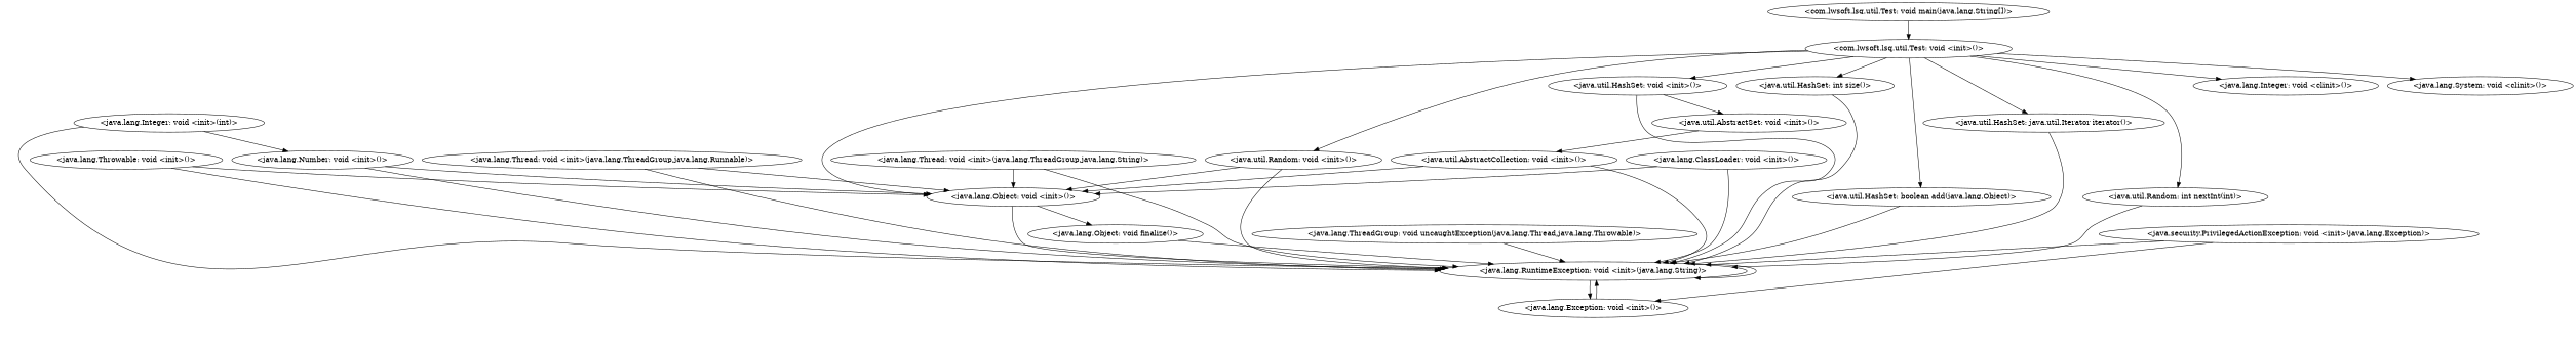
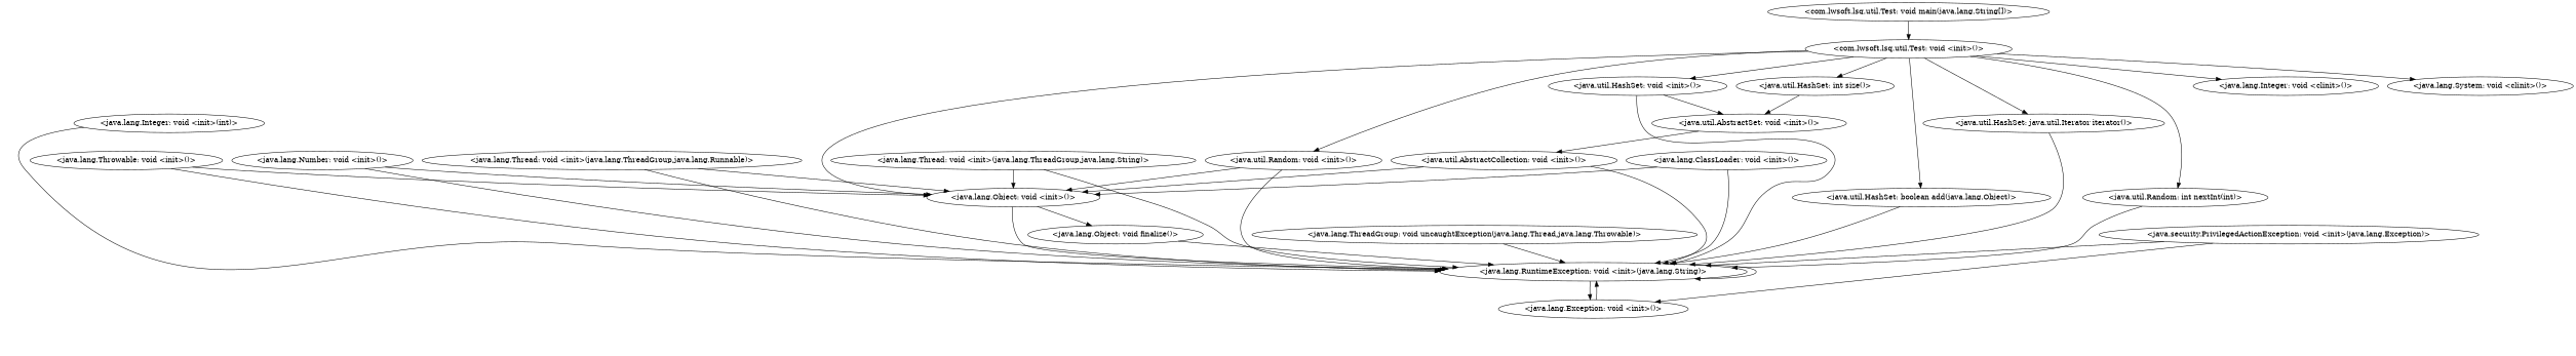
  digraph {
    "<com.lwsoft.lsq.util.Test: void main(java.lang.String[])>"
    "<com.lwsoft.lsq.util.Test: void <init>()>"
    "<java.lang.Object: void <init>()>"
    "<java.lang.Integer: void <clinit>()>"
    "<java.util.HashSet: void <init>()>"
    "<java.util.Random: void <init>()>"
    "<java.lang.System: void <clinit>()>"
    "<java.util.HashSet: boolean add(java.lang.Object)>"
    "<java.util.HashSet: int size()>"
    "<java.util.HashSet: java.util.Iterator iterator()>"
    "<java.util.Random: int nextInt(int)>"
    "<java.lang.RuntimeException: void <init>(java.lang.String)>"
    "<java.lang.Object: void finalize()>"
    "<java.lang.Integer: void <init>(int)>"
    "<java.lang.Number: void <init>()>"
    "<java.util.AbstractSet: void <init>()>"
    "<java.lang.ThreadGroup: void uncaughtException(java.lang.Thread,java.lang.Throwable)>"
    "<java.lang.Exception: void <init>()>"
    "<java.lang.ClassLoader: void <init>()>"
    "<java.security.PrivilegedActionException: void <init>(java.lang.Exception)>"
    "<java.lang.Throwable: void <init>()>"
    "<java.lang.Thread: void <init>(java.lang.ThreadGroup,java.lang.Runnable)>"
    "<java.lang.Thread: void <init>(java.lang.ThreadGroup,java.lang.String)>"
    "<java.util.AbstractCollection: void <init>()>"
    "<com.lwsoft.lsq.util.Test: void main(java.lang.String[])>" -> "<com.lwsoft.lsq.util.Test: void <init>()>"
    "<com.lwsoft.lsq.util.Test: void <init>()>" -> "<java.lang.Object: void <init>()>"
    "<com.lwsoft.lsq.util.Test: void <init>()>" -> "<java.lang.Integer: void <clinit>()>"
    "<com.lwsoft.lsq.util.Test: void <init>()>" -> "<java.util.HashSet: void <init>()>"
    "<com.lwsoft.lsq.util.Test: void <init>()>" -> "<java.util.Random: void <init>()>"
    "<com.lwsoft.lsq.util.Test: void <init>()>" -> "<java.lang.System: void <clinit>()>"
    "<com.lwsoft.lsq.util.Test: void <init>()>" -> "<java.util.HashSet: boolean add(java.lang.Object)>"
    "<com.lwsoft.lsq.util.Test: void <init>()>" -> "<java.util.HashSet: int size()>"
    "<com.lwsoft.lsq.util.Test: void <init>()>" -> "<java.util.HashSet: java.util.Iterator iterator()>"
    "<com.lwsoft.lsq.util.Test: void <init>()>" -> "<java.util.Random: int nextInt(int)>"
    "<java.lang.Object: void <init>()>" -> "<java.lang.RuntimeException: void <init>(java.lang.String)>"
    "<java.lang.Object: void <init>()>" -> "<java.lang.Object: void finalize()>"
    "<java.util.HashSet: void <init>()>" -> "<java.lang.RuntimeException: void <init>(java.lang.String)>"
    "<java.util.HashSet: void <init>()>" -> "<java.util.AbstractSet: void <init>()>"
    "<java.util.Random: void <init>()>" -> "<java.lang.Object: void <init>()>"
    "<java.util.Random: void <init>()>" -> "<java.lang.RuntimeException: void <init>(java.lang.String)>"
    "<java.util.HashSet: boolean add(java.lang.Object)>" -> "<java.lang.RuntimeException: void <init>(java.lang.String)>"
-   "<java.util.HashSet: int size()>" -> "<java.lang.RuntimeException: void <init>(java.lang.String)>"
+   "<java.util.HashSet: int size()>" -> "<java.util.AbstractSet: void <init>()>"
    "<java.util.HashSet: java.util.Iterator iterator()>" -> "<java.lang.RuntimeException: void <init>(java.lang.String)>"
    "<java.util.Random: int nextInt(int)>" -> "<java.lang.RuntimeException: void <init>(java.lang.String)>"
    "<java.lang.RuntimeException: void <init>(java.lang.String)>" -> "<java.lang.RuntimeException: void <init>(java.lang.String)>"
    "<java.lang.RuntimeException: void <init>(java.lang.String)>" -> "<java.lang.Exception: void <init>()>"
    "<java.lang.Object: void finalize()>" -> "<java.lang.RuntimeException: void <init>(java.lang.String)>"
    "<java.lang.Integer: void <init>(int)>" -> "<java.lang.RuntimeException: void <init>(java.lang.String)>"
-   "<java.lang.Integer: void <init>(int)>" -> "<java.lang.Number: void <init>()>"
    "<java.lang.Number: void <init>()>" -> "<java.lang.Object: void <init>()>"
    "<java.lang.Number: void <init>()>" -> "<java.lang.RuntimeException: void <init>(java.lang.String)>"
    "<java.util.AbstractSet: void <init>()>" -> "<java.util.AbstractCollection: void <init>()>"
    "<java.lang.ThreadGroup: void uncaughtException(java.lang.Thread,java.lang.Throwable)>" -> "<java.lang.RuntimeException: void <init>(java.lang.String)>"
    "<java.lang.Exception: void <init>()>" -> "<java.lang.RuntimeException: void <init>(java.lang.String)>"
    "<java.lang.ClassLoader: void <init>()>" -> "<java.lang.Object: void <init>()>"
    "<java.lang.ClassLoader: void <init>()>" -> "<java.lang.RuntimeException: void <init>(java.lang.String)>"
    "<java.security.PrivilegedActionException: void <init>(java.lang.Exception)>" -> "<java.lang.RuntimeException: void <init>(java.lang.String)>"
    "<java.security.PrivilegedActionException: void <init>(java.lang.Exception)>" -> "<java.lang.Exception: void <init>()>"
    "<java.lang.Throwable: void <init>()>" -> "<java.lang.Object: void <init>()>"
    "<java.lang.Throwable: void <init>()>" -> "<java.lang.RuntimeException: void <init>(java.lang.String)>"
    "<java.lang.Thread: void <init>(java.lang.ThreadGroup,java.lang.Runnable)>" -> "<java.lang.Object: void <init>()>"
    "<java.lang.Thread: void <init>(java.lang.ThreadGroup,java.lang.Runnable)>" -> "<java.lang.RuntimeException: void <init>(java.lang.String)>"
    "<java.lang.Thread: void <init>(java.lang.ThreadGroup,java.lang.String)>" -> "<java.lang.Object: void <init>()>"
    "<java.lang.Thread: void <init>(java.lang.ThreadGroup,java.lang.String)>" -> "<java.lang.RuntimeException: void <init>(java.lang.String)>"
    "<java.util.AbstractCollection: void <init>()>" -> "<java.lang.Object: void <init>()>"
    "<java.util.AbstractCollection: void <init>()>" -> "<java.lang.RuntimeException: void <init>(java.lang.String)>"
  }
